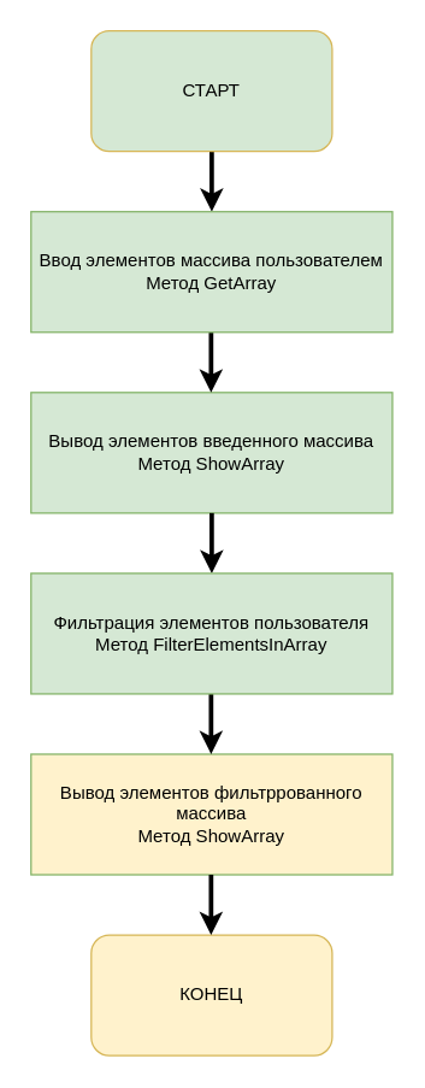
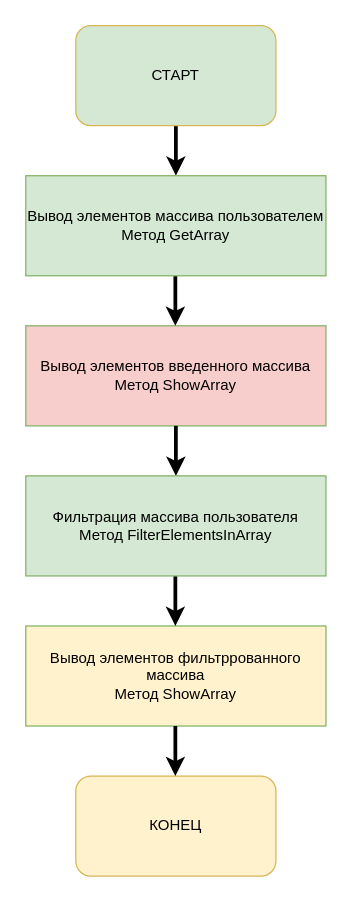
  <mxCell id="0" />
  <mxCell id="1" parent="0" />
  <mxCell id="2" value="" style="edgeStyle=none;html=1;strokeColor=#000000;strokeWidth=3;" parent="1" edge="1"><mxGeometry relative="1" as="geometry"><mxPoint x="140" y="100" as="sourcePoint" /><mxPoint x="140" y="140" as="targetPoint" /></mxGeometry></mxCell>
  <mxCell id="3" value="СТАРТ" style="rounded=1;whiteSpace=wrap;html=1;fillColor=#d5e8d4;strokeColor=#d6b656;fontColor=#000000;" parent="1" vertex="1"><mxGeometry x="60" y="20" width="160" height="80" as="geometry" /></mxCell>
- <mxCell id="4" value="Вывод элементов введенного массива&lt;br&gt;Метод ShowArray" style="rounded=0;whiteSpace=wrap;html=1;fillColor=#d5e8d4;strokeColor=#82b366;fontColor=#000000;" parent="1" vertex="1"><mxGeometry x="20" y="260" width="240" height="80" as="geometry" /></mxCell>
+ <mxCell id="4" value="Вывод элементов введенного массива&lt;br&gt;Метод ShowArray" style="rounded=0;whiteSpace=wrap;html=1;fillColor=#f8cecc;strokeColor=#82b366;fontColor=#000000;" parent="1" vertex="1"><mxGeometry x="20" y="260" width="240" height="80" as="geometry" /></mxCell>
  <mxCell id="5" value="" style="edgeStyle=none;html=1;strokeColor=#000000;strokeWidth=3;" parent="1" edge="1"><mxGeometry relative="1" as="geometry"><mxPoint x="139.58" y="220" as="sourcePoint" /><mxPoint x="139.58" y="260" as="targetPoint" /></mxGeometry></mxCell>
- <mxCell id="6" value="Ввод элементов массива пользователем&lt;br&gt;Метод GetArray" style="rounded=0;whiteSpace=wrap;html=1;fillColor=#d5e8d4;strokeColor=#82b366;fontColor=#000000;" parent="1" vertex="1"><mxGeometry x="20" y="140" width="240" height="80" as="geometry" /></mxCell>
+ <mxCell id="6" value="Вывод элементов массива пользователем&lt;br&gt;Метод GetArray" style="rounded=0;whiteSpace=wrap;html=1;fillColor=#d5e8d4;strokeColor=#82b366;fontColor=#000000;" parent="1" vertex="1"><mxGeometry x="20" y="140" width="240" height="80" as="geometry" /></mxCell>
  <mxCell id="7" value="" style="edgeStyle=none;html=1;strokeColor=#000000;strokeWidth=3;" parent="1" edge="1"><mxGeometry relative="1" as="geometry"><mxPoint x="140" y="340" as="sourcePoint" /><mxPoint x="140" y="380" as="targetPoint" /></mxGeometry></mxCell>
  <mxCell id="8" value="Вывод элементов фильтррованного массива&lt;br&gt;Метод ShowArray" style="rounded=0;whiteSpace=wrap;html=1;fillColor=#fff2cc;strokeColor=#82b366;fontColor=#000000;" parent="1" vertex="1"><mxGeometry x="20" y="500" width="240" height="80" as="geometry" /></mxCell>
  <mxCell id="9" value="" style="edgeStyle=none;html=1;strokeColor=#000000;strokeWidth=3;" parent="1" edge="1"><mxGeometry relative="1" as="geometry"><mxPoint x="139.58" y="460" as="sourcePoint" /><mxPoint x="139.58" y="500" as="targetPoint" /></mxGeometry></mxCell>
- <mxCell id="10" value="Фильтрация элементов пользователя&lt;br&gt;Метод FilterElementsInArray" style="rounded=0;whiteSpace=wrap;html=1;fillColor=#d5e8d4;strokeColor=#82b366;fontColor=#000000;" parent="1" vertex="1"><mxGeometry x="20" y="380" width="240" height="80" as="geometry" /></mxCell>
+ <mxCell id="10" value="Фильтрация массива пользователя&lt;br&gt;Метод FilterElementsInArray" style="rounded=0;whiteSpace=wrap;html=1;fillColor=#d5e8d4;strokeColor=#82b366;fontColor=#000000;" parent="1" vertex="1"><mxGeometry x="20" y="380" width="240" height="80" as="geometry" /></mxCell>
  <mxCell id="11" value="КОНЕЦ" style="rounded=1;whiteSpace=wrap;html=1;fillColor=#fff2cc;strokeColor=#d6b656;fontColor=#000000;" parent="1" vertex="1"><mxGeometry x="60" y="620" width="160" height="80" as="geometry" /></mxCell>
  <mxCell id="12" value="" style="edgeStyle=none;html=1;strokeColor=#000000;strokeWidth=3;" parent="1" edge="1"><mxGeometry relative="1" as="geometry"><mxPoint x="139.58" y="580" as="sourcePoint" /><mxPoint x="139.58" y="620" as="targetPoint" /></mxGeometry></mxCell>
